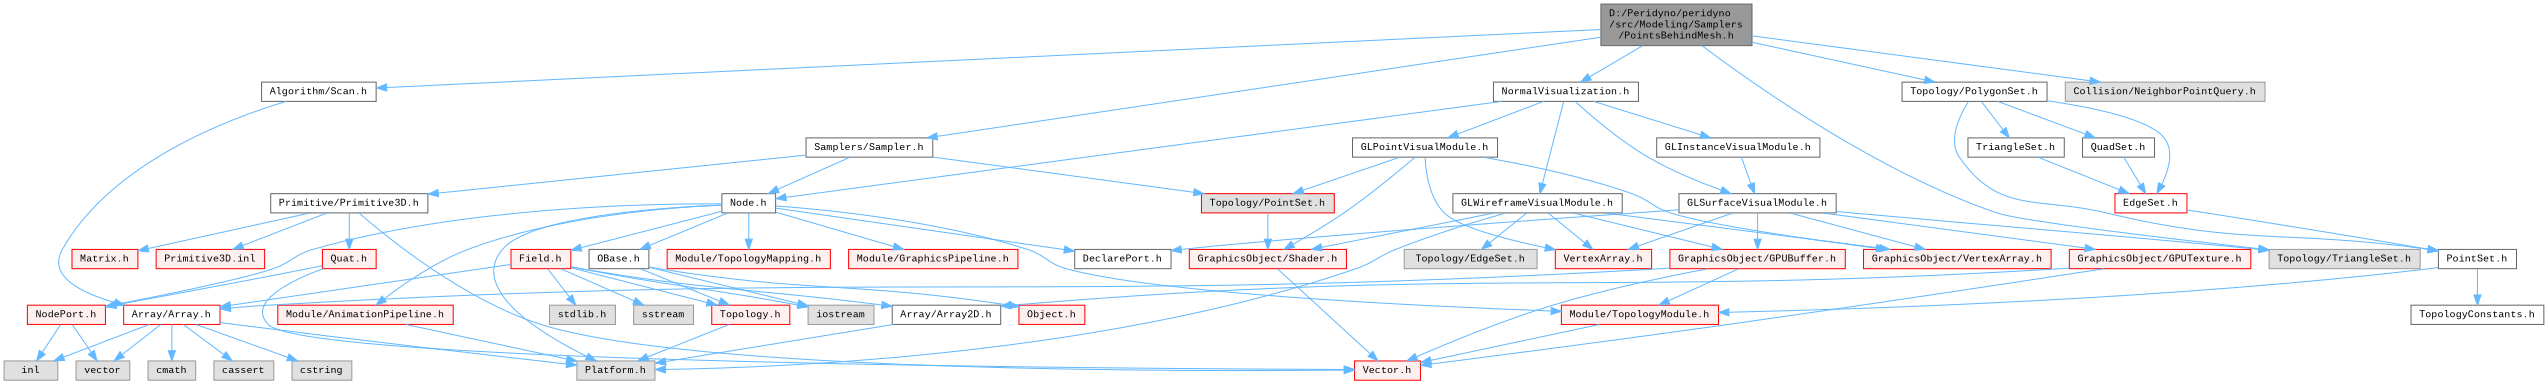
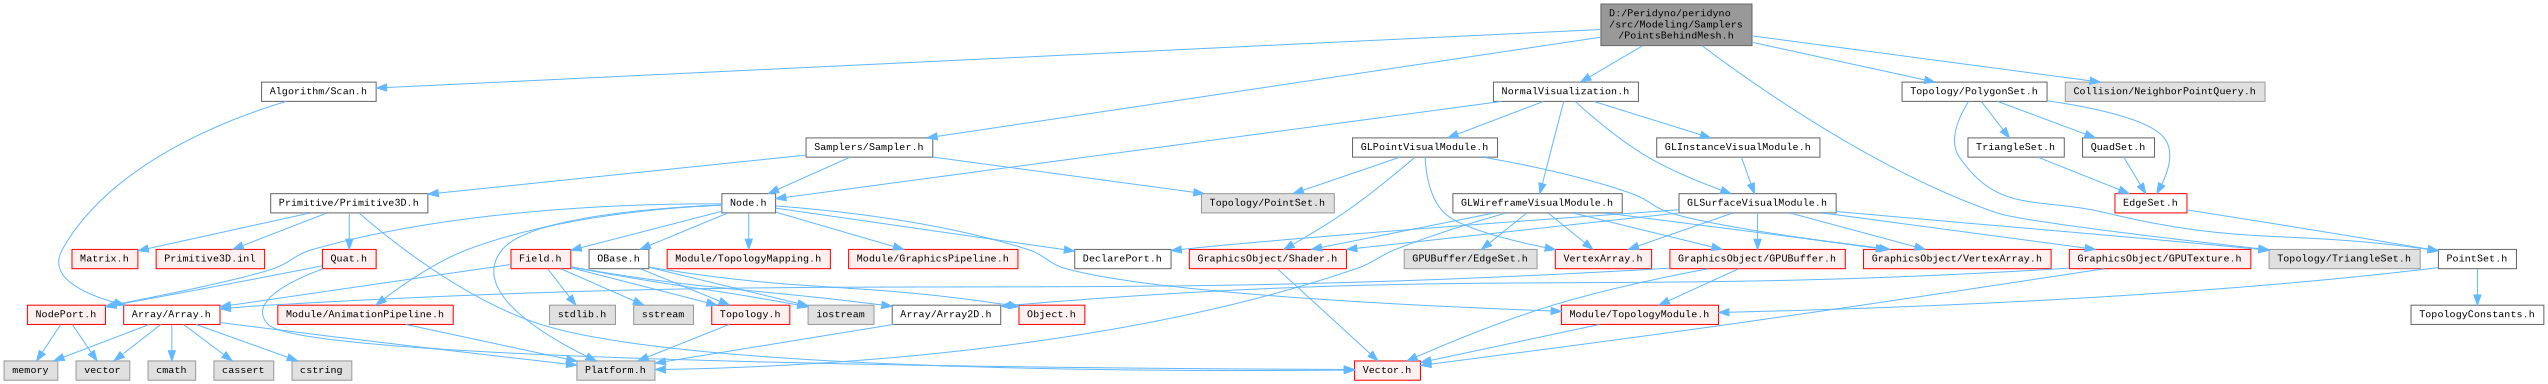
  digraph {
    fontname="Liberation Mono"
    node [color=red fillcolor=white fontname="Liberation Mono" fontsize=10 shape=box style=filled]
    edge [color=steelblue1 fontname="Liberation Mono" fontsize=10 labelfontname=Helvetica labelfontsize=10 style=solid]
    n1 [color=gray40 fillcolor=grey60 fontcolor=black height=0.2 label="D:/Peridyno/peridyno\l/src/Modeling/Samplers\l/PointsBehindMesh.h" width=0.4]
    n2 [color=grey40 height=0.2 label="Samplers/Sampler.h" width=0.4]
    n3 [color=grey40 height=0.2 label="Topology/PolygonSet.h" width=0.4]
    n4 [color=grey60 fillcolor="#E0E0E0" height=0.2 label="Topology/TriangleSet.h" width=0.4]
    n5 [color=grey40 height=0.2 label="NormalVisualization.h" width=0.4]
    n6 [color=grey60 fillcolor="#E0E0E0" height=0.2 label="Collision/NeighborPointQuery.h" width=0.4]
    n7 [color=grey40 height=0.2 label="Algorithm/Scan.h" width=0.4]
    n8 [color=grey40 height=0.2 label="Node.h" width=0.4]
    n9 [color=grey40 height=0.2 label="Primitive/Primitive3D.h" width=0.4]
-   n10 [fillcolor="#E0E0E0" height=0.2 label="Topology/PointSet.h" width=0.4]
+   n10 [color=grey60 fillcolor="#E0E0E0" height=0.2 label="Topology/PointSet.h" width=0.4]
    n11 [color=grey40 height=0.2 label="PointSet.h" width=0.4]
    n12 [height=0.2 label="EdgeSet.h" width=0.4]
    n13 [color=grey40 height=0.2 label="TriangleSet.h" width=0.4]
    n14 [color=grey40 height=0.2 label="QuadSet.h" width=0.4]
    n15 [color=grey40 height=0.2 label="GLWireframeVisualModule.h" width=0.4]
    n16 [color=grey40 height=0.2 label="GLPointVisualModule.h" width=0.4]
    n17 [color=grey40 height=0.2 label="GLSurfaceVisualModule.h" width=0.4]
    n18 [color=grey40 height=0.2 label="GLInstanceVisualModule.h" width=0.4]
    n19 [height=0.2 label="Array/Array.h" width=0.4]
    n20 [color=grey40 height=0.2 label="OBase.h" width=0.4]
    n21 [color=grey60 fillcolor="#E0E0E0" height=0.2 label="Platform.h" width=0.4]
    n22 [fillcolor="#FFF0F0" height=0.2 label="Field.h" width=0.4]
    n23 [color=grey40 height=0.2 label="DeclarePort.h" width=0.4]
    n24 [fillcolor="#FFF0F0" height=0.2 label="NodePort.h" width=0.4]
    n25 [fillcolor="#FFF0F0" height=0.2 label="Module/TopologyModule.h" width=0.4]
    n26 [fillcolor="#FFF0F0" height=0.2 label="Module/TopologyMapping.h" width=0.4]
    n27 [fillcolor="#FFF0F0" height=0.2 label="Module/AnimationPipeline.h" width=0.4]
    n28 [fillcolor="#FFF0F0" height=0.2 label="Module/GraphicsPipeline.h" width=0.4]
    n29 [fillcolor="#FFF0F0" height=0.2 label="Vector.h" width=0.4]
    n30 [fillcolor="#FFF0F0" height=0.2 label="Matrix.h" width=0.4]
    n31 [fillcolor="#FFF0F0" height=0.2 label="Quat.h" width=0.4]
    n32 [fillcolor="#FFF0F0" height=0.2 label="Primitive3D.inl" width=0.4]
    n33 [color=grey60 fillcolor="#E0E0E0" height=0.2 label=iostream width=0.4]
    n34 [fillcolor="#FFF0F0" height=0.2 label="Topology.h" width=0.4]
    n35 [fillcolor="#FFF0F0" height=0.2 label="Object.h" width=0.4]
    n36 [color=grey60 fillcolor="#E0E0E0" height=0.2 label="stdlib.h" width=0.4]
    n37 [color=grey60 fillcolor="#E0E0E0" height=0.2 label=sstream width=0.4]
    n38 [color=grey40 height=0.2 label="Array/Array2D.h" width=0.4]
    n39 [color=grey60 fillcolor="#E0E0E0" height=0.2 label=vector width=0.4]
-   n40 [color=grey60 fillcolor="#E0E0E0" height=0.2 label=inl width=0.4]
+   n40 [color=grey60 fillcolor="#E0E0E0" height=0.2 label=memory width=0.4]
    n41 [color=grey60 fillcolor="#E0E0E0" height=0.2 label=cassert width=0.4]
    n42 [color=grey60 fillcolor="#E0E0E0" height=0.2 label=cstring width=0.4]
    n43 [color=grey60 fillcolor="#E0E0E0" height=0.2 label=cmath width=0.4]
    n44 [color=grey40 height=0.2 label="TopologyConstants.h" width=0.4]
-   n45 [color=grey60 fillcolor="#E0E0E0" height=0.2 label="Topology/EdgeSet.h" width=0.4]
+   n45 [color=grey60 fillcolor="#E0E0E0" height=0.2 label="GPUBuffer/EdgeSet.h" width=0.4]
    n46 [fillcolor="#FFF0F0" height=0.2 label="VertexArray.h" width=0.4]
    n47 [fillcolor="#FFF0F0" height=0.2 label="GraphicsObject/GPUBuffer.h" width=0.4]
    n48 [fillcolor="#FFF0F0" height=0.2 label="GraphicsObject/VertexArray.h" width=0.4]
    n49 [fillcolor="#FFF0F0" height=0.2 label="GraphicsObject/Shader.h" width=0.4]
    n50 [fillcolor="#FFF0F0" height=0.2 label="GraphicsObject/GPUTexture.h" width=0.4]
    n1 -> n2
    n1 -> n3
    n1 -> n4
    n1 -> n5
    n1 -> n6
    n1 -> n7
    n2 -> n8
    n2 -> n9
    n2 -> n10
    n3 -> n11
    n3 -> n12
    n3 -> n13
    n3 -> n14
    n5 -> n8
    n5 -> n15
    n5 -> n16
    n5 -> n17
    n5 -> n18
    n7 -> n19
    n8 -> n20
    n8 -> n21
    n8 -> n22
    n8 -> n23
    n8 -> n24
    n8 -> n25
    n8 -> n26
    n8 -> n27
    n8 -> n28
    n9 -> n29
    n9 -> n30
    n9 -> n31
    n9 -> n32
    n11 -> n25
    n11 -> n44
    n12 -> n11
    n13 -> n12
    n14 -> n12
    n15 -> n21
    n15 -> n45
    n15 -> n46
    n15 -> n47
    n15 -> n48
    n15 -> n49
    n16 -> n10
    n16 -> n46
    n16 -> n48
    n16 -> n49
    n17 -> n4
    n17 -> n23
    n17 -> n46
    n17 -> n47
    n17 -> n48
-   n10 -> n49
+   n17 -> n49
    n17 -> n50
    n18 -> n17
    n19 -> n21
    n19 -> n39
    n19 -> n40
    n19 -> n41
    n19 -> n42
    n19 -> n43
    n20 -> n33
    n20 -> n34
    n20 -> n35
    n22 -> n19
    n22 -> n33
    n22 -> n34
    n22 -> n36
    n22 -> n37
    n22 -> n38
    n24 -> n39
    n24 -> n40
    n25 -> n29
    n27 -> n21
    n31 -> n24
    n31 -> n29
    n34 -> n21
    n38 -> n21
    n47 -> n19
    n47 -> n25
    n47 -> n29
    n49 -> n29
    n50 -> n29
    n50 -> n38
  }
